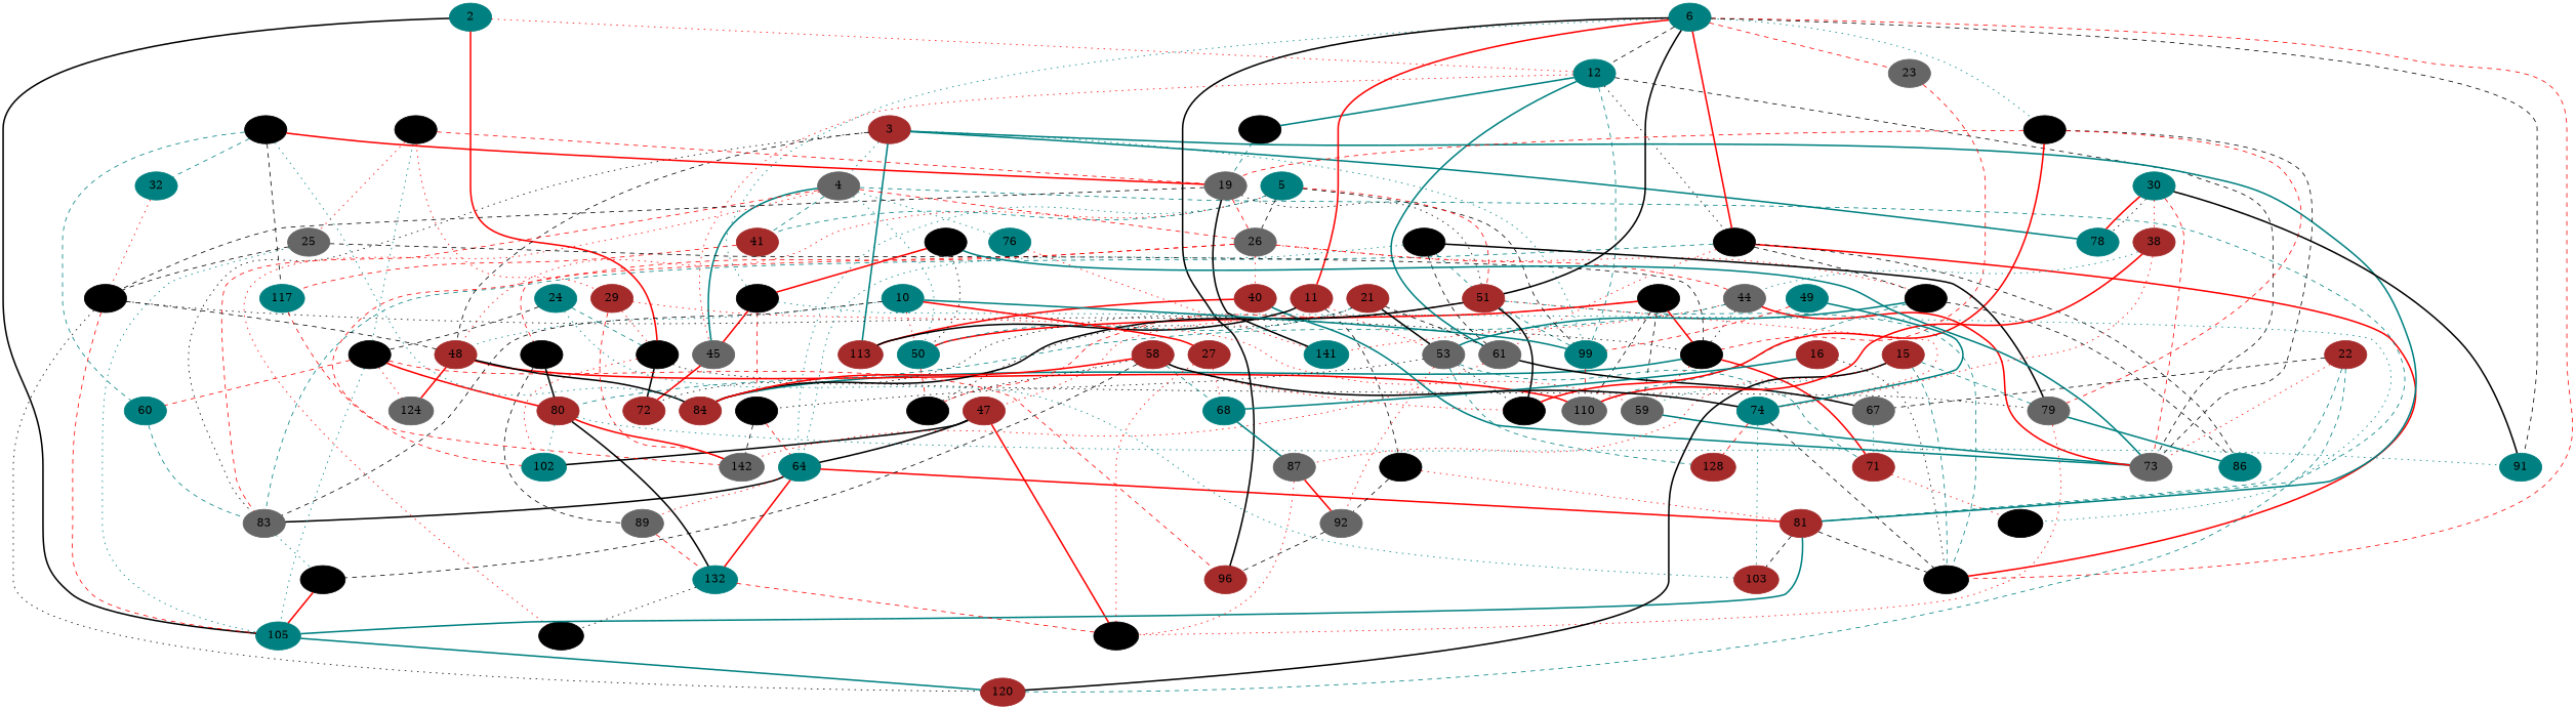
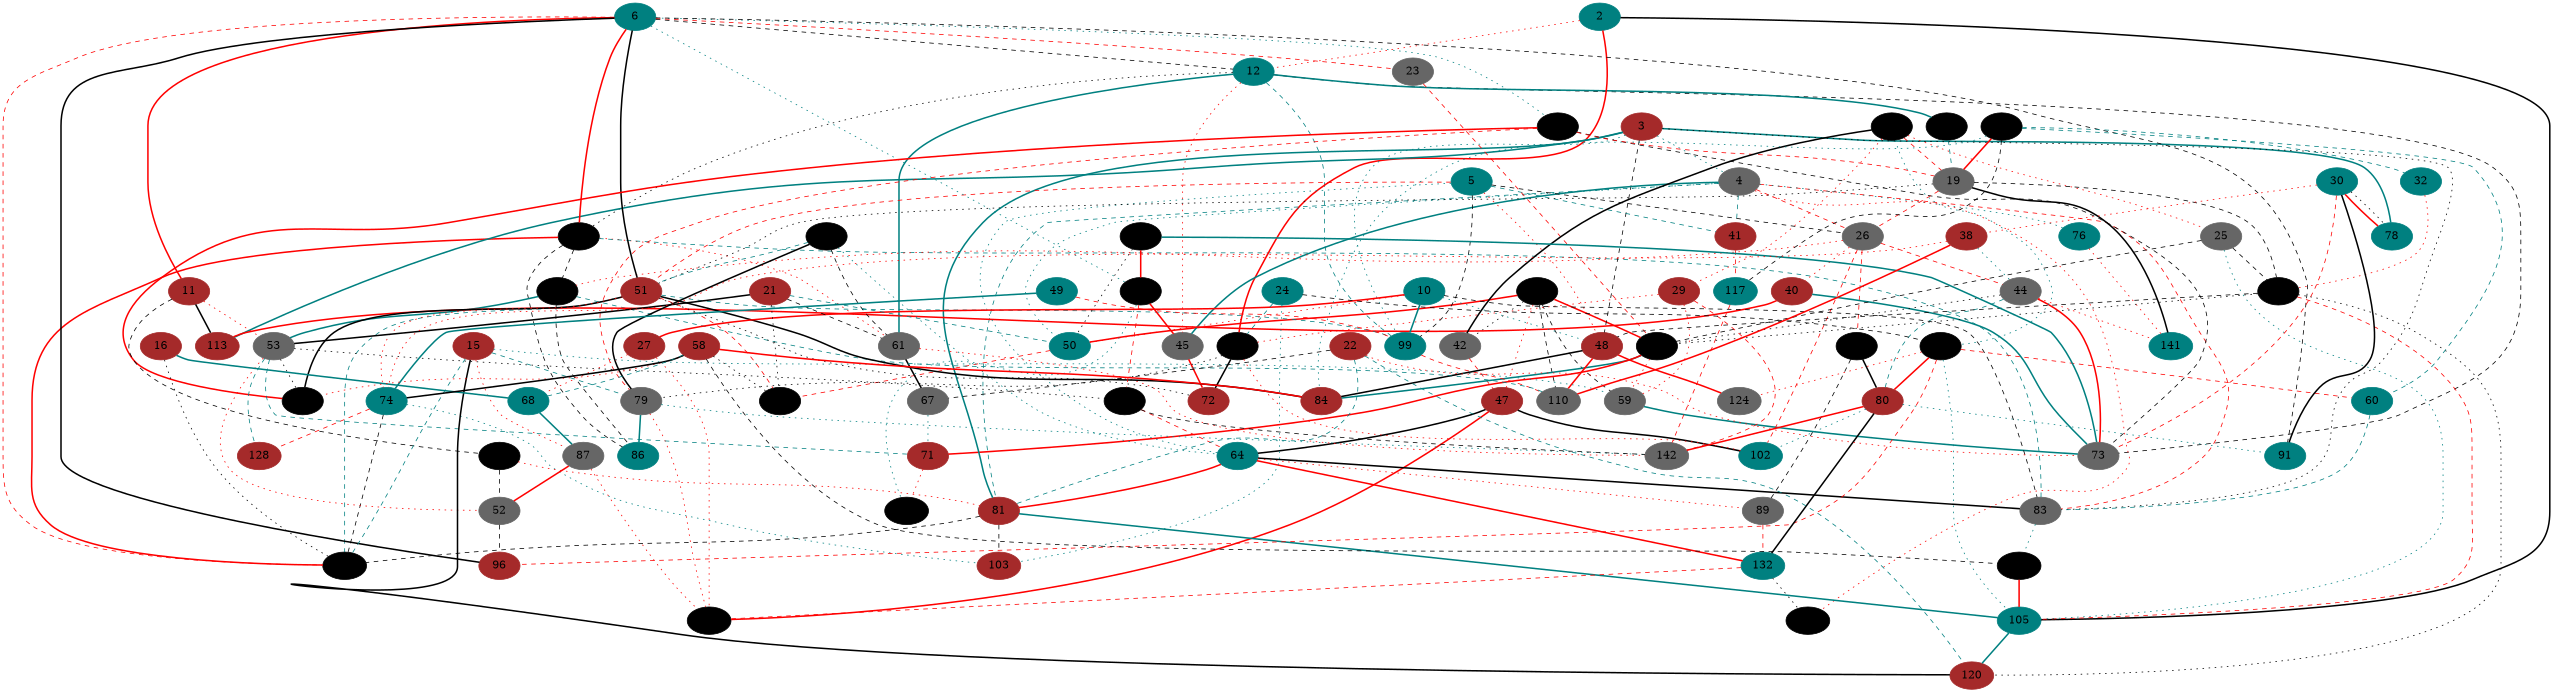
  graph {
    node [color=brown style=filled]
    edge [color=red style=dashed]
    1 [color=black super="+111"]
+   42 [color=gray40]
    47
    50 [color=teal super="+130"]
    55 [color=black super="+69"]
    59 [color=gray40 super="+101"]
    110 [color=gray40]
    64 [color=teal super="+93"]
    102 [color=teal]
    143 [color=black]
    88 [color=black super="+122"]
    84 [super="+127"]
    71
    73 [color=gray40 super="+119"]
    12 [color=teal super="+94"]
    99 [color=teal super="+112"]
    45 [color=gray40 super="+138"]
    14 [color=black super="+35"]
    61 [color=gray40 super="+109"]
    17 [color=black]
    2 [color=teal]
    62 [color=black super="+66"]
    105 [color=teal super="+129"]
    79 [color=gray40]
    72
    120
    3 [super="+82"]
    4 [color=gray40 super="+140"]
    48 [super="+54"]
    78 [color=teal]
    81 [super="+85"]
    83 [color=gray40 super="+131"]
    113
    26 [color=gray40 super="+125"]
    41
    76 [color=teal]
    133 [color=black]
    124 [color=gray40]
    116 [color=black super="+118"]
    103
    100 [color=black]
    28 [color=black super="+39"]
    40
    44 [color=gray40 super="+134"]
    65 [color=black]
    117 [color=teal]
    141 [color=teal]
    5 [color=teal super="+137"]
    51 [super="+104"]
    95 [color=black]
    74 [color=teal super="+126"]
    89 [color=gray40]
    132 [color=teal super="+139"]
    6 [color=teal super="+107"]
    9 [color=black super="+136"]
    11 [super="+33"]
    23 [color=gray40]
    37 [color=black super="+56"]
    91 [color=teal]
    96
    19 [color=gray40 super="+114"]
    53 [color=gray40 super="+63"]
    70 [color=black]
    86 [color=teal]
    57 [color=black super="+75"]
    123 [color=black]
    43 [color=black super="+77"]
    7 [color=black]
    25 [color=gray40 super="+97"]
    29 [super="+31"]
    36 [color=black super="+115"]
    142 [color=gray40]
    60 [color=teal]
    80 [super="+108"]
    8 [color=black super="+106"]
    67 [color=gray40]
    10 [color=teal super="+13"]
    27 [super="+90"]
    68 [color=teal super="+98"]
-   92 [color=gray40]
+   92 [color=gray40 label=52]
    128
    15 [super="+46"]
    87 [color=gray40]
    16
    18 [color=black]
    32 [color=teal]
    20 [color=black]
    21 [super="+52"]
    22 [super="+34"]
    24 [color=teal]
    30 [color=teal super="+121"]
    38
    49 [color=teal]
    58 [super="+135"]
+   1 -- 42 [color=black style=dotted]
    1 -- 47 [style=dotted]
    1 -- 50 [style=bold]
    1 -- 55 [style=bold]
    1 -- 59 [color=black]
    1 -- 110 [color=black]
+   42 -- 47
    47 -- 64 [color=black style=bold]
    47 -- 102 [color=black style=bold]
    47 -- 143 [style=bold]
    50 -- 88
    55 -- 59 [style=dotted]
    55 -- 84 [color=teal style=bold]
    55 -- 71 [style=bold]
    59 -- 73 [color=teal style=bold]
    64 -- 81 [style=bold]
    64 -- 83 [color=black style=bold]
    64 -- 89 [style=dotted]
    64 -- 132 [style=bold]
    71 -- 123 [style=dotted]
    12 -- 73 [color=black]
    12 -- 99 [color=teal]
    12 -- 45 [style=dotted]
    12 -- 14 [color=black style=dotted]
    12 -- 61 [color=teal style=bold]
    12 -- 17 [color=teal style=bold]
    99 -- 110
    45 -- 72 [style=bold]
    14 -- 61 [style=dotted]
    14 -- 83 [color=teal]
    14 -- 116 [style=bold]
    14 -- 28 [color=black]
    14 -- 86 [color=black]
    61 -- 142 [style=dotted]
    61 -- 67 [color=black style=bold]
    17 -- 19 [color=teal]
    2 -- 12 [style=dotted]
    2 -- 62 [style=bold]
    2 -- 105 [color=black style=bold]
    62 -- 102 [style=dotted]
    62 -- 79 [color=black style=dotted]
    62 -- 72 [color=black style=bold]
    105 -- 120 [color=teal style=bold]
    79 -- 143 [style=dotted]
    79 -- 86 [color=teal style=bold]
+   79 -- 142 [color=teal style=dotted]
    3 -- 99 [color=teal style=dotted]
    3 -- 4 [color=teal style=dotted]
    3 -- 48 [color=black]
    3 -- 78 [color=teal style=bold]
    3 -- 81 [color=teal style=bold]
    3 -- 83 [color=black style=dotted]
    3 -- 113 [color=teal style=bold]
    4 -- 50 [color=teal style=dotted]
    4 -- 45 [color=teal style=bold]
    4 -- 81 [color=teal]
    4 -- 83
    4 -- 26 [weight=2]
    4 -- 41 [color=teal]
    4 -- 76 [color=teal style=dotted]
    4 -- 133 [style=dotted]
    48 -- 110 [style=bold]
    48 -- 84 [color=black style=bold]
    48 -- 124 [style=bold]
    81 -- 105 [color=teal style=bold]
    81 -- 116 [color=black]
    81 -- 103 [color=black]
    83 -- 100 [color=teal style=dotted]
    26 -- 102
    26 -- 28 [style=dotted]
    26 -- 40 [style=dotted]
    26 -- 44
    26 -- 65
    41 -- 117
    76 -- 141 [style=dotted]
    100 -- 105 [style=bold]
    28 -- 110 [color=teal]
    28 -- 53 [color=teal style=bold]
    28 -- 86 [color=black]
    40 -- 73 [color=teal style=bold]
    40 -- 113 [style=bold]
    44 -- 55 [color=black style=dotted weight=2]
    44 -- 73 [style=bold]
    44 -- 141 [style=dotted]
    44 -- 80 [color=teal]
    65 -- 89 [color=black]
    65 -- 80 [color=black style=bold]
    117 -- 142
    5 -- 64 [color=teal style=dotted]
    5 -- 99 [color=black]
    5 -- 48 [style=dotted]
    5 -- 26 [color=black]
    5 -- 41 [color=teal]
    5 -- 51
    51 -- 88
    51 -- 84 [color=black style=bold]
    51 -- 99 [color=teal]
    51 -- 72 [color=black style=dotted]
    51 -- 116 [color=teal]
    51 -- 95 [color=black style=bold]
    51 -- 74 [style=dotted]
    74 -- 116 [color=black]
    74 -- 103 [color=teal style=dotted]
    74 -- 128
    89 -- 132
    132 -- 143
    132 -- 133 [color=black style=dotted]
    6 -- 12 [color=black]
    6 -- 14 [style=bold]
    6 -- 116
    6 -- 51 [color=black style=bold]
    6 -- 9 [color=teal style=dotted]
    6 -- 11 [style=bold]
    6 -- 23
    6 -- 37 [color=teal style=dotted]
    6 -- 91 [color=black]
    6 -- 96 [color=black style=bold]
    9 -- 73 [color=black]
    9 -- 79
    9 -- 95 [style=bold]
    9 -- 19
    11 -- 113 [color=black style=bold]
    11 -- 53 [style=dotted]
    11 -- 70 [color=black]
    23 -- 55
    37 -- 45 [style=bold]
    37 -- 57
    37 -- 123 [color=teal style=dotted]
    19 -- 26 [weight=2]
    19 -- 141 [color=black style=bold]
    19 -- 51 [color=black style=dotted]
    19 -- 43 [color=black]
    53 -- 71 [color=teal]
    53 -- 95 [color=black style=dotted]
    53 -- 57 [color=black style=dotted]
    53 -- 92 [style=dotted]
    53 -- 128 [color=teal]
    70 -- 81 [style=dotted]
    70 -- 92 [color=black]
    57 -- 64
    57 -- 142 [color=black]
    43 -- 55 [color=black style=dotted]
    43 -- 105
    43 -- 120 [color=black style=dotted]
    43 -- 48 [color=black]
+   7 -- 42 [color=black style=bold]
    7 -- 19
    7 -- 25 [style=dotted]
    7 -- 29 [style=dotted]
    7 -- 36 [color=teal style=dotted]
    25 -- 55 [color=black]
    25 -- 105 [color=teal style=dotted]
    25 -- 43 [color=black]
    29 -- 59 [style=dotted]
    29 -- 62 [style=dotted]
    29 -- 142 [weight=2]
    36 -- 105 [color=teal style=dotted]
    36 -- 124 [style=dotted]
    36 -- 96
    36 -- 60
    36 -- 80 [style=bold]
    60 -- 83 [color=teal]
    80 -- 102 [color=teal style=dotted]
    80 -- 132 [color=black style=bold]
    80 -- 91 [color=teal style=dotted]
    80 -- 142 [style=bold]
    8 -- 64 [color=teal style=dotted]
    8 -- 61 [color=black]
    8 -- 79 [color=black style=bold]
    8 -- 51 [color=teal]
    67 -- 71 [color=teal style=dotted]
    10 -- 50 [style=dotted]
    10 -- 99 [color=teal style=bold]
    10 -- 48 [color=teal style=dotted]
    10 -- 83 [color=black]
    10 -- 27 [style=bold]
    27 -- 143 [style=dotted]
    27 -- 68 [style=dotted]
    68 -- 87 [color=teal style=bold]
    92 -- 96 [color=black]
    15 -- 59 [color=teal style=dotted]
    15 -- 79 [color=teal]
    15 -- 120 [color=black style=bold]
    15 -- 116 [color=teal]
    15 -- 87 [style=dotted]
    87 -- 143 [style=dotted]
    87 -- 92 [style=bold]
    16 -- 116 [color=black style=dotted]
    16 -- 68 [color=teal style=bold]
    18 -- 84 [color=teal style=dotted]
    18 -- 117 [color=black]
    18 -- 19 [style=bold]
    18 -- 60 [color=teal]
    18 -- 32 [color=teal]
    32 -- 43 [style=dotted]
    20 -- 50 [color=black style=dotted]
    20 -- 73 [color=teal style=bold]
    20 -- 37 [style=bold weight=2]
    21 -- 50 [color=teal]
    21 -- 88 [color=black style=dotted]
    21 -- 61 [color=black]
    21 -- 53 [color=black style=bold]
    22 -- 73 [style=dotted]
    22 -- 120 [color=teal]
    22 -- 81 [color=teal]
    22 -- 67 [color=black]
    24 -- 62 [color=teal]
    24 -- 103 [color=teal style=dotted]
    24 -- 36 [color=black]
    30 -- 73 [weight=2]
    30 -- 78 [style=bold weight=2]
    30 -- 78 [color=black style=dotted]
    30 -- 91 [color=black style=bold]
    30 -- 38 [style=dotted]
    38 -- 110 [style=bold]
    38 -- 44 [color=teal style=dotted]
    38 -- 74 [style=dotted]
    49 -- 99
    49 -- 74 [color=teal style=bold]
    58 -- 88 [color=black style=dotted]
    58 -- 84 [style=bold]
    58 -- 100 [color=black]
    58 -- 95 [style=dotted]
    58 -- 74 [color=black style=bold]
    58 -- 68 [color=teal]
  }
